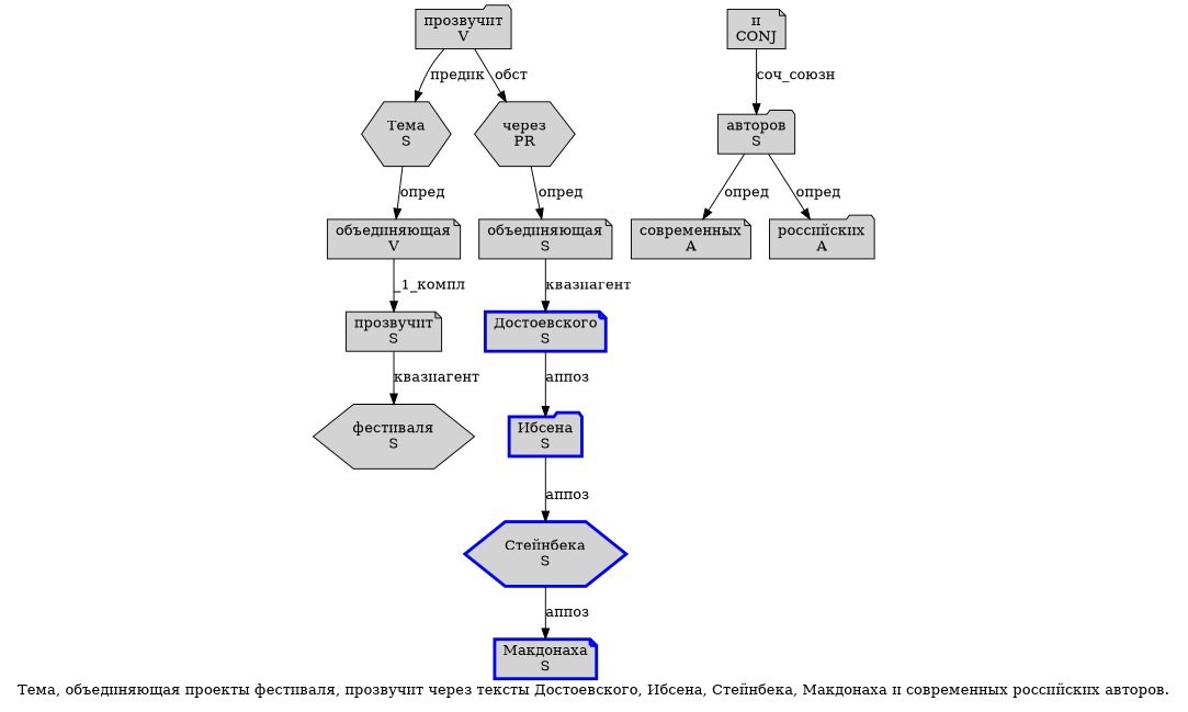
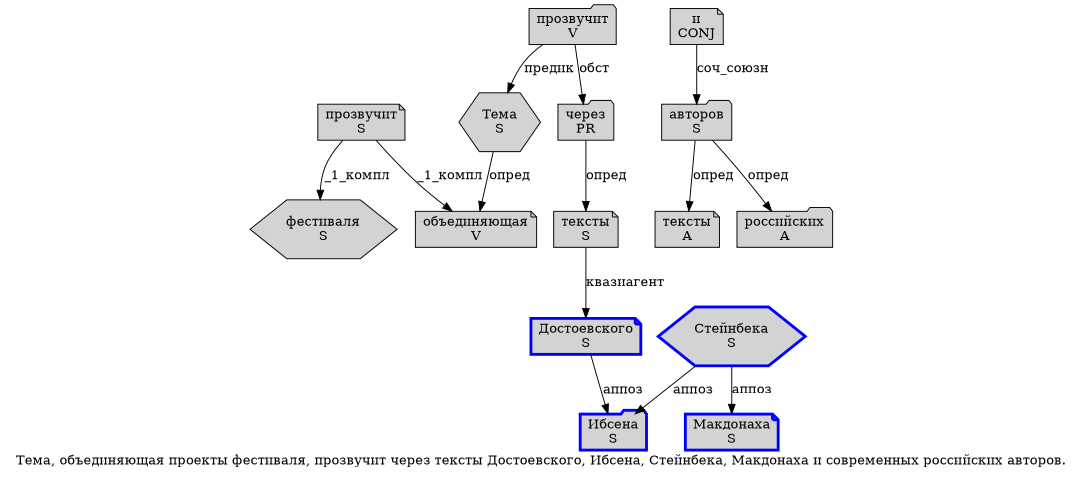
  digraph {
    label="Тема, объединяющая проекты фестиваля, прозвучит через тексты Достоевского, Ибсена, Стейнбека, Макдонаха и современных российских авторов."
    node [fillcolor=lightgray penwidth=1 shape=note style=filled]
    n1 [label="Тема\nS" shape=hexagon]
    n2 [label="объединяющая\nV"]
    n3 [label="прозвучит\nS"]
    n4 [label="фестиваля\nS" shape=hexagon]
    n5 [label="прозвучит\nV" shape=folder]
-   n6 [label="через\nPR" shape=hexagon]
-   n7 [label="объединяющая\nS"]
+   n6 [label="через\nPR" shape=folder]
+   n7 [label="тексты\nS"]
    n8 [color=blue label="Достоевского\nS" penwidth=3]
    n9 [color=blue label="Ибсена\nS" penwidth=3 shape=folder]
    n10 [color=blue label="Стейнбека\nS" penwidth=3 shape=hexagon]
    n11 [label="и\nCONJ"]
    n12 [label="авторов\nS" shape=folder]
    n13 [color=blue label="Макдонаха\nS" penwidth=3]
-   n14 [label="современных\nA"]
+   n14 [label="тексты\nA"]
    n15 [label="российских\nA" shape=folder]
    n1 -> n2 [label="опред"]
-   n2 -> n3 [label="_1_компл"]
-   n3 -> n4 [label="квазиагент"]
+   n3 -> n2 [label="_1_компл"]
+   n3 -> n4 [label="_1_компл"]
    n5 -> n1 [label="предик"]
    n5 -> n6 [label="обст"]
    n6 -> n7 [label="опред"]
    n7 -> n8 [label="квазиагент"]
    n8 -> n9 [label="аппоз"]
-   n9 -> n10 [label="аппоз"]
+   n10 -> n9 [label="аппоз"]
    n10 -> n13 [label="аппоз"]
    n11 -> n12 [label="соч_союзн"]
    n12 -> n14 [label="опред"]
    n12 -> n15 [label="опред"]
  }
